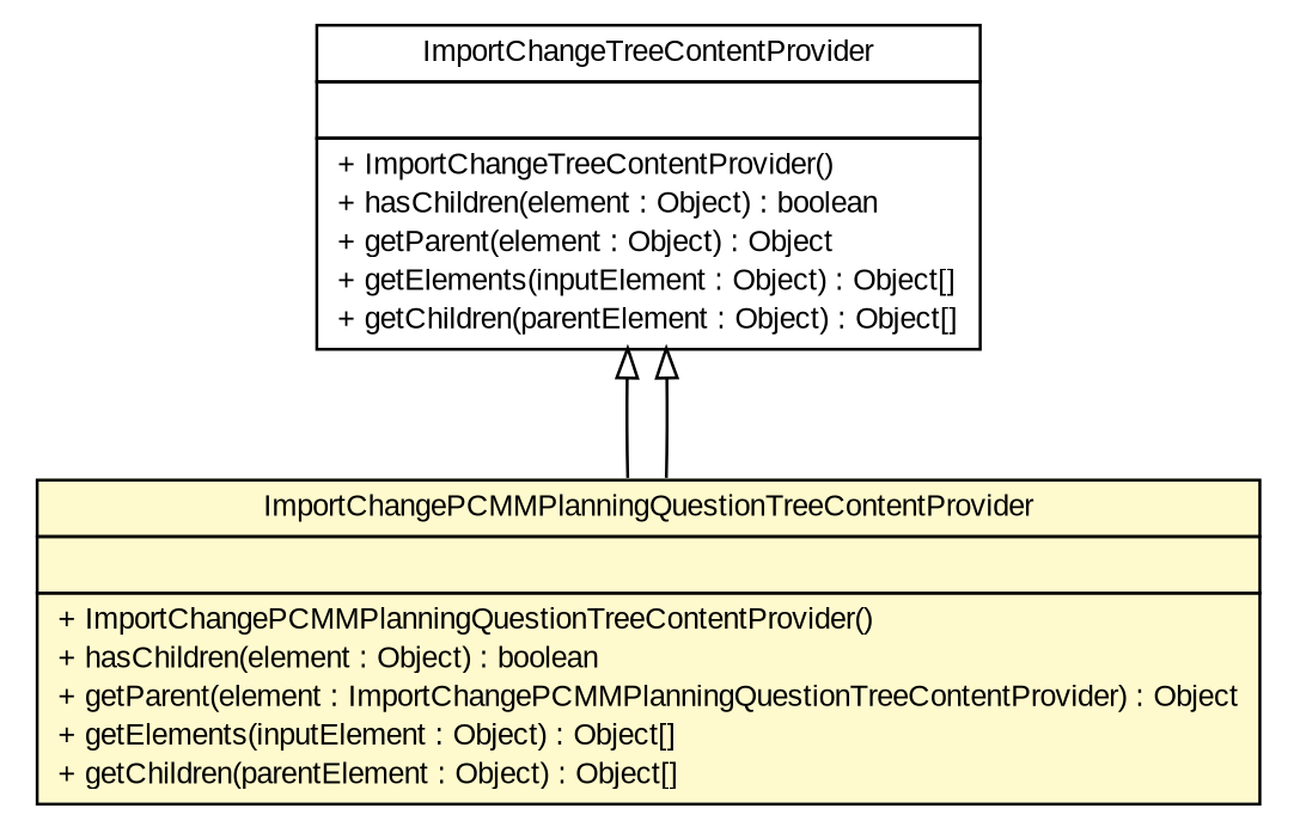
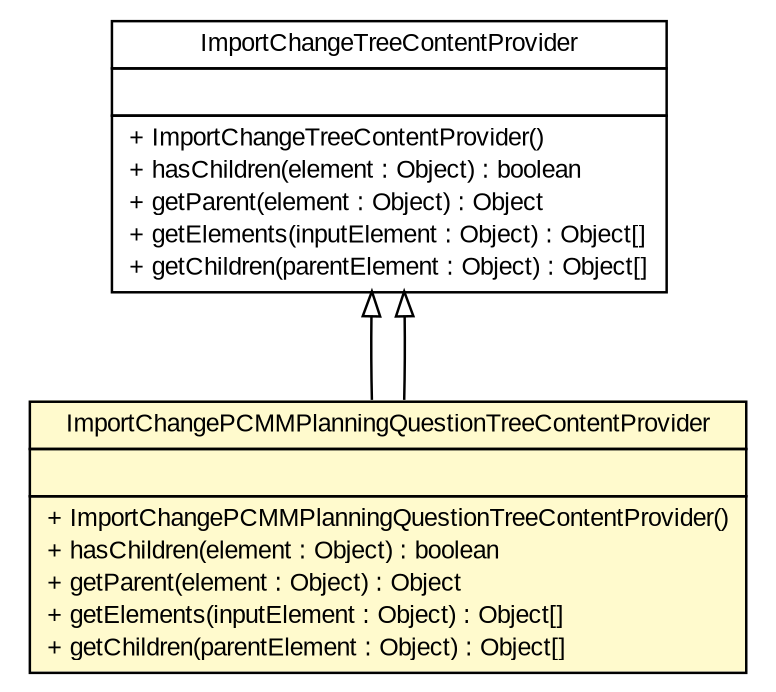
  digraph {
    nodesep=0.25
    ranksep=0.5
    node [fontcolor=black fontname=arial fontsize=10.0 shape=plaintext]
    edge [arrowtail=empty dir=back fontname=arial fontsize=10 headport=p labelfontname=arial labelfontsize=10 tailport=p]
-   n1 [label=<<table title="gov.sandia.cf.parts.dialogs.importation.ImportChangePCMMPlanningQuestionTreeContentProvider" border="0" cellborder="1" cellspacing="0" cellpadding="2" port="p" bgcolor="lemonChiffon" href="./ImportChangePCMMPlanningQuestionTreeContentProvider.html"> 		<tr><td><table border="0" cellspacing="0" cellpadding="1"> <tr><td align="center" balign="center"> ImportChangePCMMPlanningQuestionTreeContentProvider </td></tr> 		</table></td></tr> 		<tr><td><table border="0" cellspacing="0" cellpadding="1"> <tr><td align="left" balign="left">  </td></tr> 		</table></td></tr> 		<tr><td><table border="0" cellspacing="0" cellpadding="1"> <tr><td align="left" balign="left"> + ImportChangePCMMPlanningQuestionTreeContentProvider() </td></tr> <tr><td align="left" balign="left"> + hasChildren(element : Object) : boolean </td></tr> <tr><td align="left" balign="left"> + getParent(element : ImportChangePCMMPlanningQuestionTreeContentProvider) : Object </td></tr> <tr><td align="left" balign="left"> + getElements(inputElement : Object) : Object[] </td></tr> <tr><td align="left" balign="left"> + getChildren(parentElement : Object) : Object[] </td></tr> 		</table></td></tr> 		</table>>]
+   n1 [label=<<table title="gov.sandia.cf.parts.dialogs.importation.ImportChangePCMMPlanningQuestionTreeContentProvider" border="0" cellborder="1" cellspacing="0" cellpadding="2" port="p" bgcolor="lemonChiffon" href="./ImportChangePCMMPlanningQuestionTreeContentProvider.html"> 		<tr><td><table border="0" cellspacing="0" cellpadding="1"> <tr><td align="center" balign="center"> ImportChangePCMMPlanningQuestionTreeContentProvider </td></tr> 		</table></td></tr> 		<tr><td><table border="0" cellspacing="0" cellpadding="1"> <tr><td align="left" balign="left">  </td></tr> 		</table></td></tr> 		<tr><td><table border="0" cellspacing="0" cellpadding="1"> <tr><td align="left" balign="left"> + ImportChangePCMMPlanningQuestionTreeContentProvider() </td></tr> <tr><td align="left" balign="left"> + hasChildren(element : Object) : boolean </td></tr> <tr><td align="left" balign="left"> + getParent(element : Object) : Object </td></tr> <tr><td align="left" balign="left"> + getElements(inputElement : Object) : Object[] </td></tr> <tr><td align="left" balign="left"> + getChildren(parentElement : Object) : Object[] </td></tr> 		</table></td></tr> 		</table>>]
    n2 [label=<<table title="gov.sandia.cf.parts.dialogs.importation.ImportChangeTreeContentProvider" border="0" cellborder="1" cellspacing="0" cellpadding="2" port="p" href="./ImportChangeTreeContentProvider.html"> 		<tr><td><table border="0" cellspacing="0" cellpadding="1"> <tr><td align="center" balign="center"> ImportChangeTreeContentProvider </td></tr> 		</table></td></tr> 		<tr><td><table border="0" cellspacing="0" cellpadding="1"> <tr><td align="left" balign="left">  </td></tr> 		</table></td></tr> 		<tr><td><table border="0" cellspacing="0" cellpadding="1"> <tr><td align="left" balign="left"> + ImportChangeTreeContentProvider() </td></tr> <tr><td align="left" balign="left"> + hasChildren(element : Object) : boolean </td></tr> <tr><td align="left" balign="left"> + getParent(element : Object) : Object </td></tr> <tr><td align="left" balign="left"> + getElements(inputElement : Object) : Object[] </td></tr> <tr><td align="left" balign="left"> + getChildren(parentElement : Object) : Object[] </td></tr> 		</table></td></tr> 		</table>>]
    n2 -> n1
    n2 -> n1
  }
